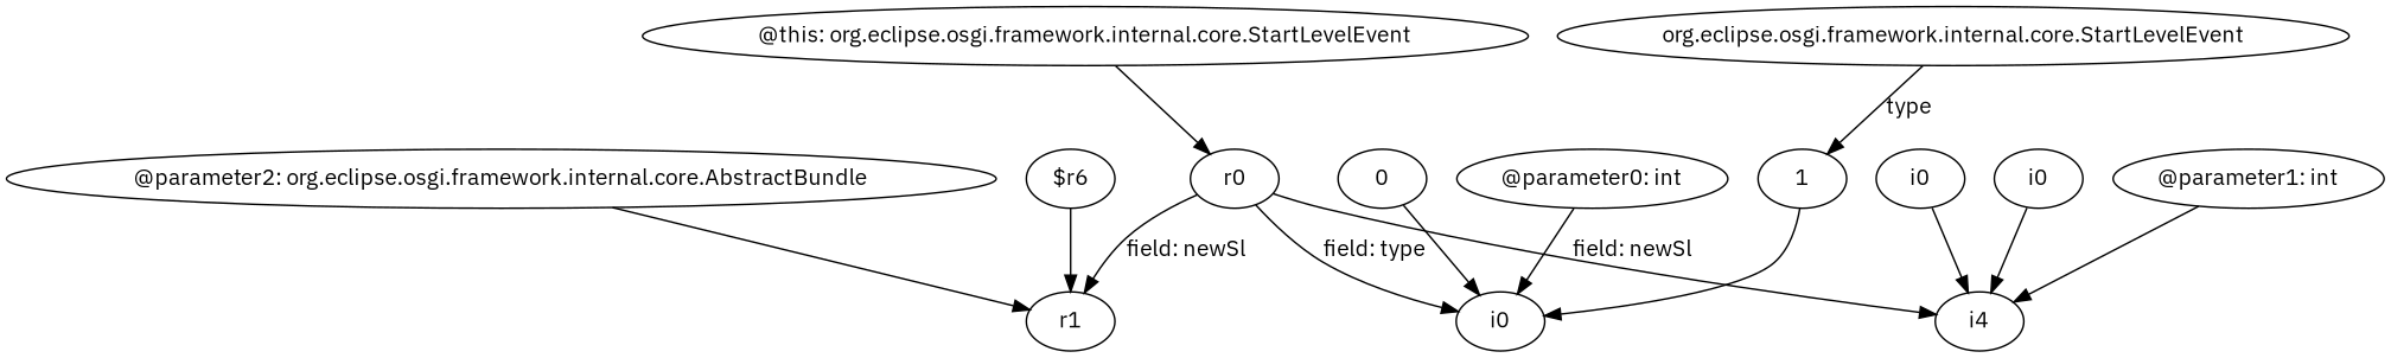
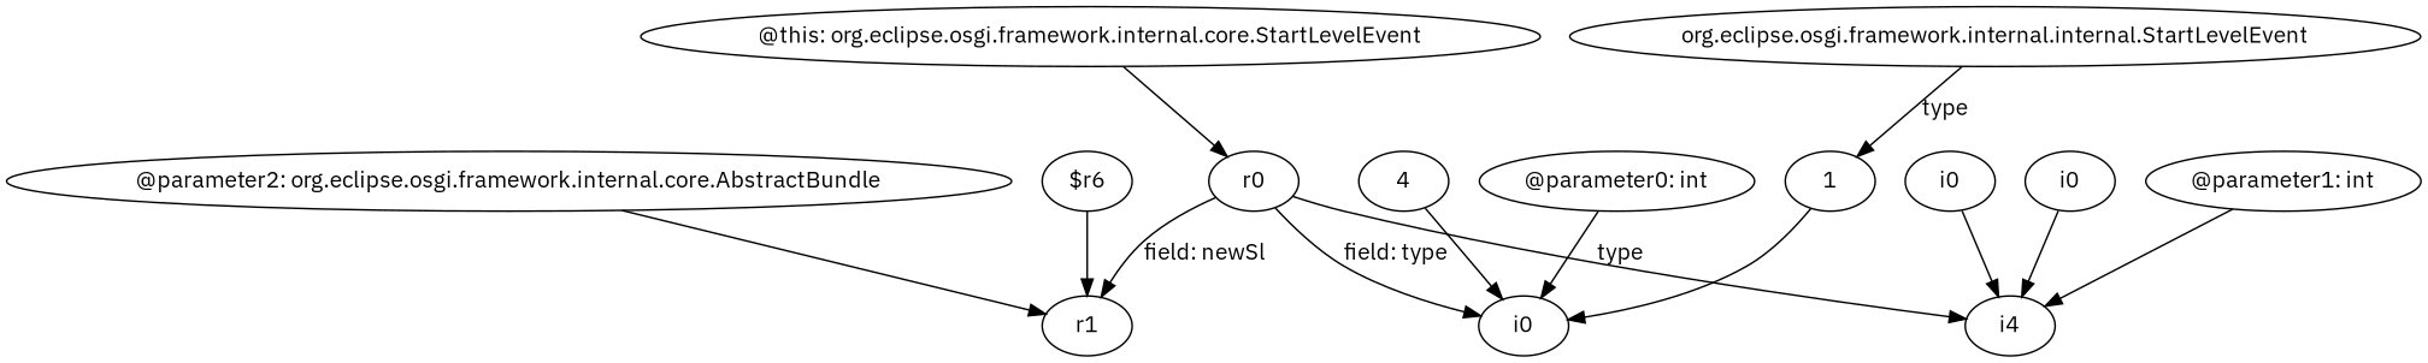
  digraph {
    fontname="IBM Plex Sans"
    node [fontname="IBM Plex Sans"]
    edge [fontname="IBM Plex Sans"]
    n1 [label="$r6"]
    n2 [label=r1]
    n3 [label="@this: org.eclipse.osgi.framework.internal.core.StartLevelEvent"]
    n4 [label=r0]
    n5 [label=i0]
    n6 [label=i4]
    n7 [label="@parameter0: int"]
    n8 [label=i0]
    n9 [label="@parameter2: org.eclipse.osgi.framework.internal.core.AbstractBundle"]
    n10 [label=i0]
-   n11 [label=0]
+   n11 [label=4]
    n12 [label=1]
    n13 [label="@parameter1: int"]
-   n14 [label="org.eclipse.osgi.framework.internal.core.StartLevelEvent"]
+   n14 [label="org.eclipse.osgi.framework.internal.internal.StartLevelEvent"]
    n1 -> n2
    n3 -> n4
    n4 -> n2 [label="field: newSl"]
    n4 -> n5 [label="field: type"]
-   n4 -> n6 [label="field: newSl"]
+   n4 -> n6 [label=type]
    n7 -> n5
    n8 -> n6
    n9 -> n2
    n10 -> n6
    n11 -> n5
    n12 -> n5
    n13 -> n6
    n14 -> n12 [label=type]
  }
